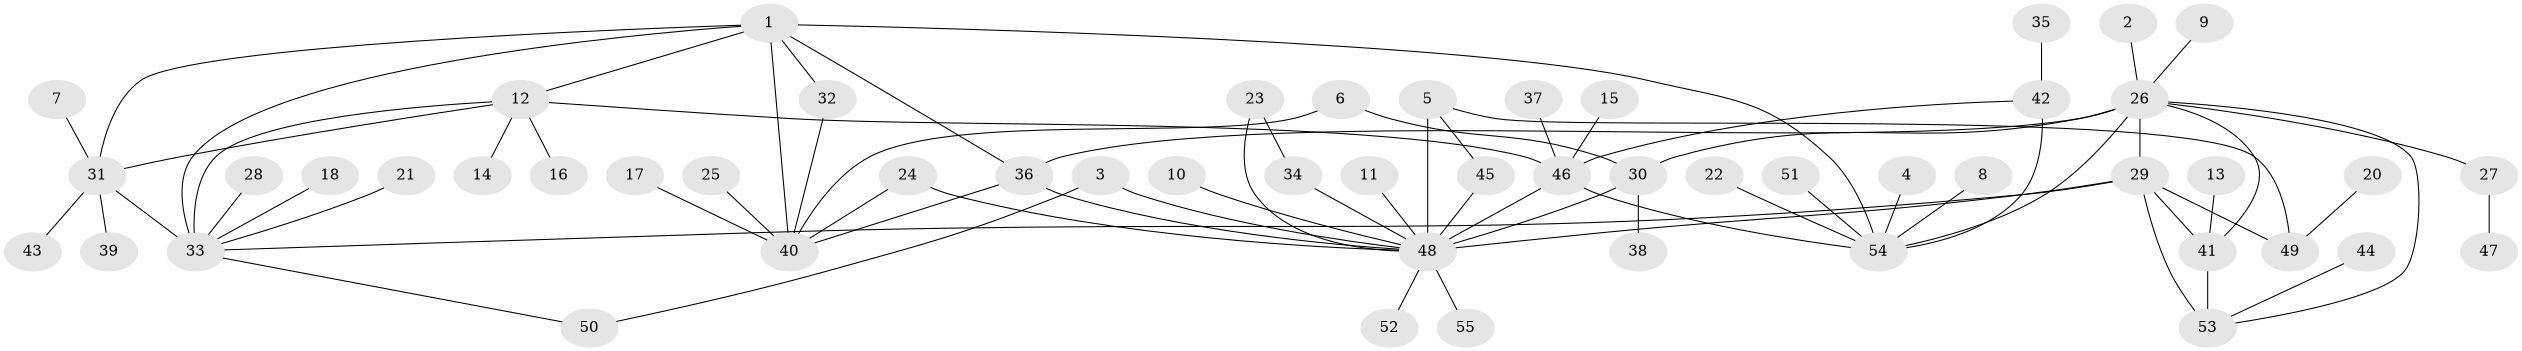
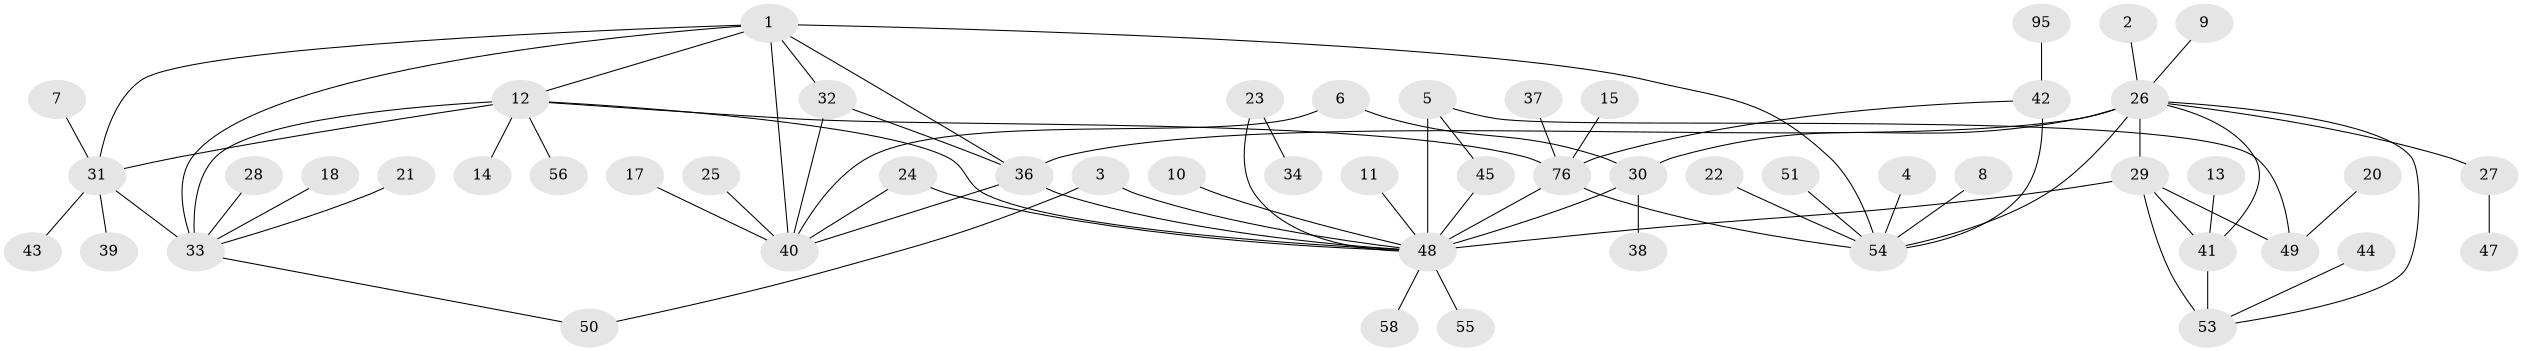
  graph {
    node [color=gray90 style=filled]
    edge [weight=1.0]
    1
    12
    31
    32
    33
    36
    40
    54
    48
    14
-   16
-   46
+   16 [label=56]
+   46 [label=76]
    39
    43
    50
    2
    26
    30
    41
    27
    29
    53
    3
-   52
+   52 [label=58]
    55
    4
    5
    45
    49
    6
    38
    7
    8
    9
    10
    11
    13
    15
    17
    18
    42
    20
    21
    22
    23
    34
    24
    25
    47
    28
-   35
+   35 [label=95]
    37
    44
    51
    1 -- 12
    1 -- 31
    1 -- 32 [weight=2.0]
    1 -- 33 [weight=2.0]
    1 -- 36 [weight=2.0]
    1 -- 40 [weight=2.0]
    1 -- 54
    12 -- 31
    12 -- 33 [weight=2.0]
-   34 -- 48
+   12 -- 48
    12 -- 14
    12 -- 16
    12 -- 46
    31 -- 33 [weight=2.0]
    31 -- 39
    31 -- 43
+   32 -- 36
    32 -- 40
    33 -- 50
    36 -- 40
    36 -- 48
    48 -- 52
    48 -- 55
    46 -- 54 [weight=3.0]
    46 -- 48
    2 -- 26
    26 -- 36
    26 -- 54
    26 -- 30
    26 -- 41
    26 -- 27
    26 -- 29 [weight=2.0]
    26 -- 53
    30 -- 48
    30 -- 38
    41 -- 53
    27 -- 47
-   29 -- 33
    29 -- 48 [weight=2.0]
    29 -- 41 [weight=2.0]
    29 -- 53 [weight=2.0]
    29 -- 49
    3 -- 48
    3 -- 50
    4 -- 54
    5 -- 48 [weight=3.0]
    5 -- 45
    5 -- 49
    45 -- 48 [weight=3.0]
    6 -- 40
    6 -- 30
    7 -- 31
    8 -- 54
    9 -- 26
    10 -- 48
    11 -- 48
    13 -- 41
    15 -- 46
    17 -- 40
    18 -- 33
    42 -- 54 [weight=3.0]
    42 -- 46
    20 -- 49
    21 -- 33
    22 -- 54
    23 -- 48
    23 -- 34
    24 -- 40
    24 -- 48
    25 -- 40
    28 -- 33
    35 -- 42
    37 -- 46
    44 -- 53
    51 -- 54
  }
